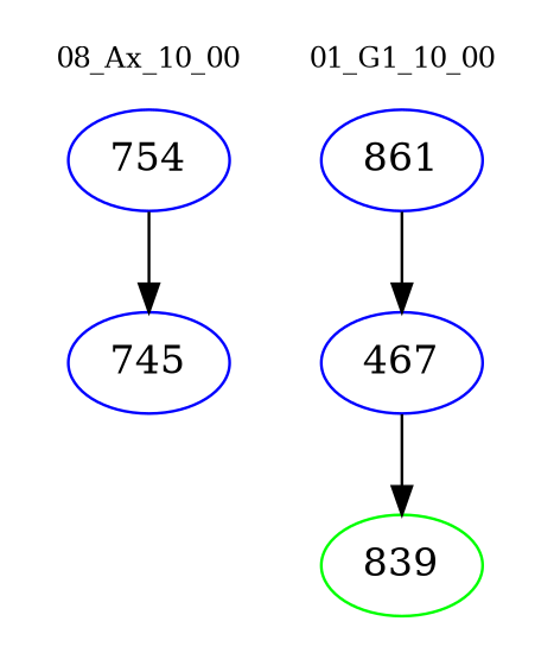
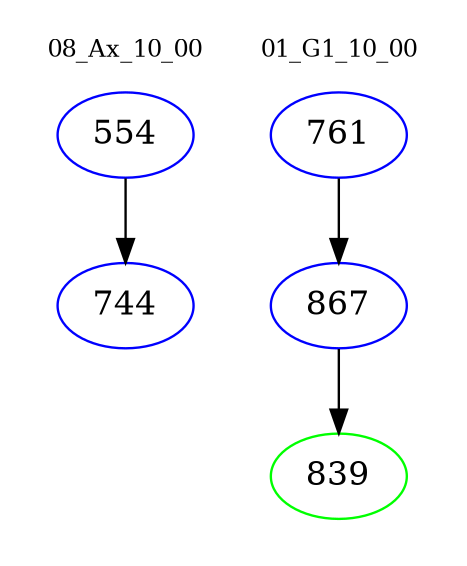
  digraph {
    node [color=blue]
    edge [color=black]
-   n1 [label=754]
-   n2 [label=745]
-   n3 [label=861]
-   n4 [label=467]
+   n1 [label=554]
+   n2 [label=744]
+   n3 [label=761]
+   n4 [label=867]
    n5 [color=green label=839]
    subgraph cluster_1 {
      color=white
      fontsize=10
      label="08_Ax_10_00"
      n1
      n2
    }
    subgraph cluster_2 {
      color=white
      fontsize=10
      label="01_G1_10_00"
      n3
      n4
      n5
    }
    n1 -> n2
    n3 -> n4
    n4 -> n5
  }
